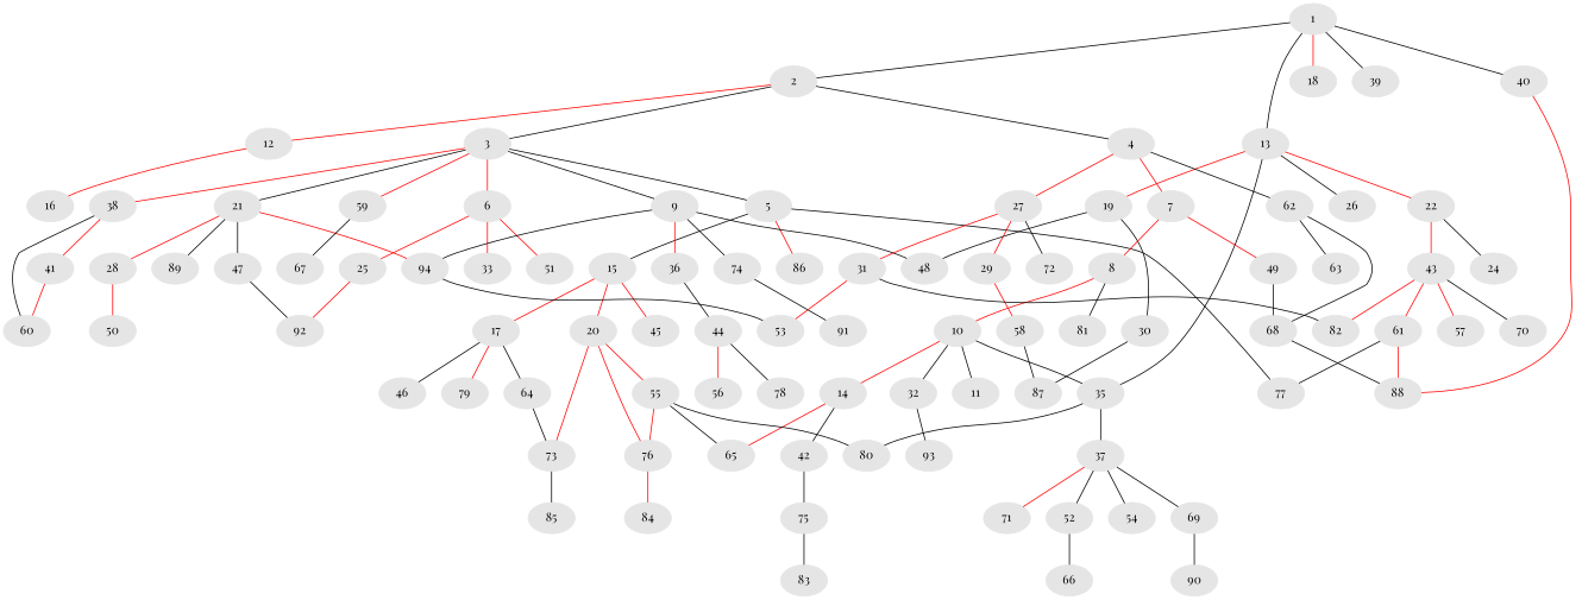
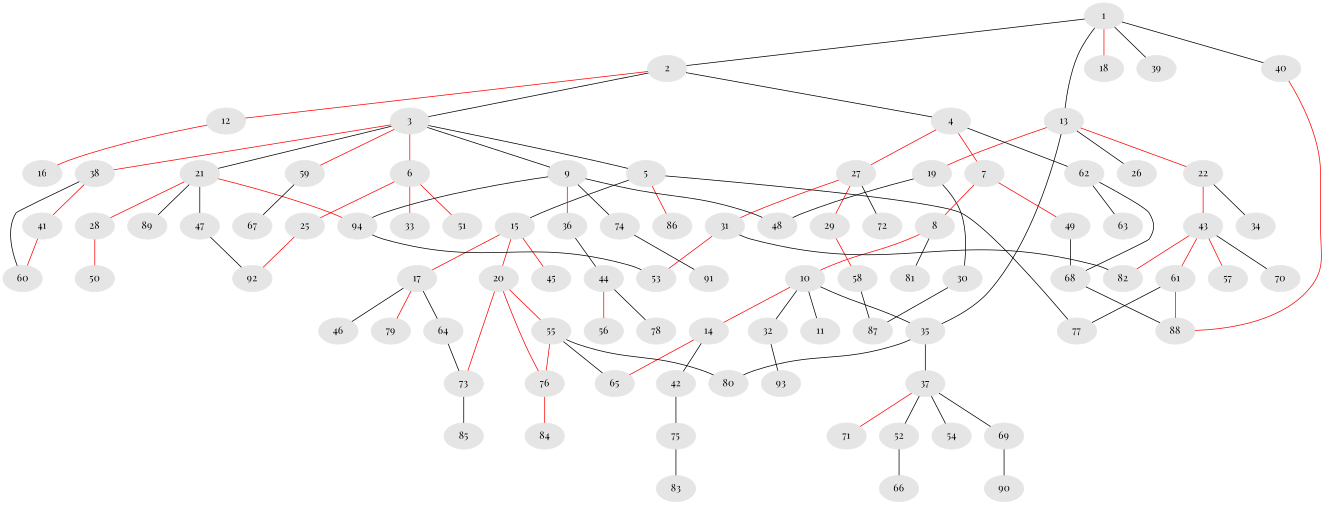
  graph {
    fontname="Playfair Display"
    node [color=gray90 fontname="Playfair Display" style=filled]
    edge [color=black fontname="Playfair Display"]
    1
    2
    13
    18
    39
    40
    3
    4
    12
    35
    19
    22
    26
    88
    5
    6
    9
    21
    38
    59
    7
    27
    62
    16
    15
    77
    86
    25
    33
    51
    n31 [label=94]
    36
    48
    74
    28
    47
    89
    41
    60
    67
    8
    49
    29
    31
    72
    68
    63
    17
    20
    45
    92
    10
    81
    11
    14
    32
    53
    44
    91
    42
    65
    93
    37
    80
    30
-   24
+   24 [label=34]
    43
    75
    46
    64
    79
    55
    73
    76
    87
    85
    84
    50
    82
    57
    61
    70
    58
    52
    54
    69
    71
    56
    78
    66
    90
    83
    1 -- 2
    1 -- 13
    1 -- 18 [color=red]
    1 -- 39
    1 -- 40
    2 -- 3
    2 -- 4
    2 -- 12 [color=red]
    13 -- 35
    13 -- 19 [color=red]
    13 -- 22 [color=red]
    13 -- 26
    40 -- 88 [color=red]
    3 -- 5
    3 -- 6 [color=red]
    3 -- 9
    3 -- 21
    3 -- 38 [color=red]
    3 -- 59 [color=red]
    4 -- 7 [color=red]
    4 -- 27 [color=red]
    4 -- 62
    12 -- 16 [color=red]
    35 -- 37
    35 -- 80
    19 -- 48
    19 -- 30
    22 -- 24
    22 -- 43 [color=red]
    5 -- 15
    5 -- 77
    5 -- 86 [color=red]
    6 -- 25 [color=red]
    6 -- 33 [color=red]
    6 -- 51 [color=red]
    9 -- n31
    9 -- 36 [color=red]
    9 -- 48
    9 -- 74
    21 -- n31 [color=red]
    21 -- 28 [color=red]
    21 -- 47
    21 -- 89
    38 -- 41 [color=red]
    38 -- 60
    59 -- 67
    7 -- 8 [color=red]
    7 -- 49 [color=red]
    27 -- 29 [color=red]
    27 -- 31 [color=red]
    27 -- 72
    62 -- 68
    62 -- 63
    15 -- 17 [color=red]
    15 -- 20 [color=red]
    15 -- 45 [color=red]
    25 -- 92 [color=red]
    n31 -- 53
    36 -- 44
    74 -- 91
    28 -- 50 [color=red]
    47 -- 92
    41 -- 60 [color=red]
    8 -- 10 [color=red]
    8 -- 81
    49 -- 68
    29 -- 58 [color=red]
    31 -- 53 [color=red]
    31 -- 82
    68 -- 88
    17 -- 46
    17 -- 64
    17 -- 79 [color=red]
    20 -- 55 [color=red]
    20 -- 73 [color=red]
    20 -- 76 [color=red]
    10 -- 35
    10 -- 11
    10 -- 14 [color=red]
    10 -- 32
    14 -- 42
    14 -- 65 [color=red]
    32 -- 93
    44 -- 56 [color=red]
    44 -- 78
    42 -- 75
    37 -- 52
    37 -- 54
    37 -- 69
    37 -- 71 [color=red]
    30 -- 87
    43 -- 82 [color=red]
    43 -- 57 [color=red]
    43 -- 61 [color=red]
    43 -- 70
    75 -- 83
    64 -- 73
    55 -- 65
    55 -- 80
    55 -- 76 [color=red]
    73 -- 85
    76 -- 84 [color=red]
    61 -- 88 [color=red]
    61 -- 77
    58 -- 87
    52 -- 66
    69 -- 90
  }
